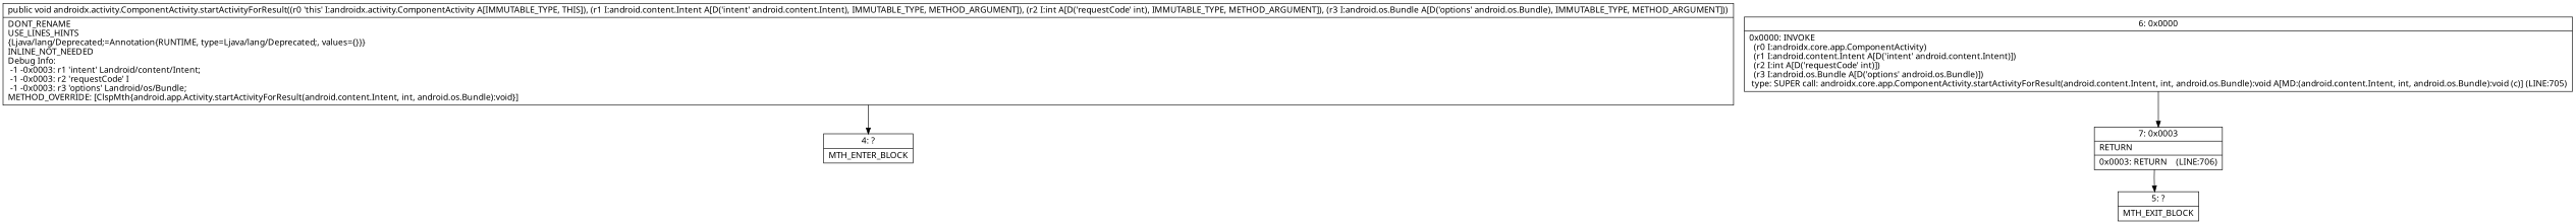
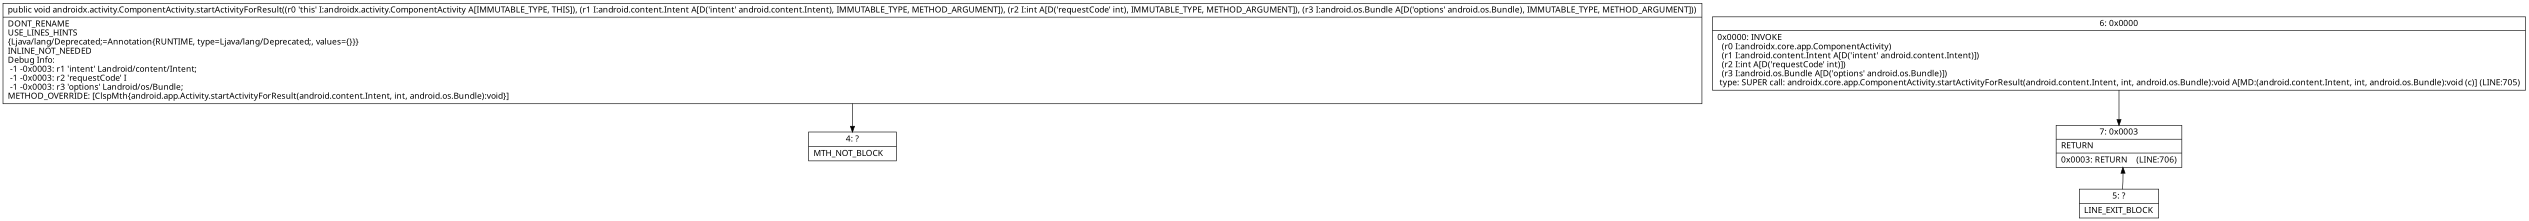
  digraph {
    fontname="Noto Sans"
    node [fontname="Noto Sans" shape=record]
    edge [fontname="Noto Sans"]
-   n1 [label="{4\:\ ?|MTH_ENTER_BLOCK\l}"]
+   n1 [label="{4\:\ ?|MTH_NOT_BLOCK\l}"]
    n2 [label="{6\:\ 0x0000|0x0000: INVOKE  \l  (r0 I:androidx.core.app.ComponentActivity)\l  (r1 I:android.content.Intent A[D('intent' android.content.Intent)])\l  (r2 I:int A[D('requestCode' int)])\l  (r3 I:android.os.Bundle A[D('options' android.os.Bundle)])\l type: SUPER call: androidx.core.app.ComponentActivity.startActivityForResult(android.content.Intent, int, android.os.Bundle):void A[MD:(android.content.Intent, int, android.os.Bundle):void (c)] (LINE:705)\l}"]
    n3 [label="{7\:\ 0x0003|RETURN\l|0x0003: RETURN    (LINE:706)\l}"]
-   n4 [label="{5\:\ ?|MTH_EXIT_BLOCK\l}"]
+   n4 [label="{5\:\ ?|LINE_EXIT_BLOCK\l}"]
    n5 [label="{public void androidx.activity.ComponentActivity.startActivityForResult((r0 'this' I:androidx.activity.ComponentActivity A[IMMUTABLE_TYPE, THIS]), (r1 I:android.content.Intent A[D('intent' android.content.Intent), IMMUTABLE_TYPE, METHOD_ARGUMENT]), (r2 I:int A[D('requestCode' int), IMMUTABLE_TYPE, METHOD_ARGUMENT]), (r3 I:android.os.Bundle A[D('options' android.os.Bundle), IMMUTABLE_TYPE, METHOD_ARGUMENT]))  | DONT_RENAME\lUSE_LINES_HINTS\l\{Ljava\/lang\/Deprecated;=Annotation\{RUNTIME, type=Ljava\/lang\/Deprecated;, values=\{\}\}\}\lINLINE_NOT_NEEDED\lDebug Info:\l  \-1 \-0x0003: r1 'intent' Landroid\/content\/Intent;\l  \-1 \-0x0003: r2 'requestCode' I\l  \-1 \-0x0003: r3 'options' Landroid\/os\/Bundle;\lMETHOD_OVERRIDE: [ClspMth\{android.app.Activity.startActivityForResult(android.content.Intent, int, android.os.Bundle):void\}]\l}"]
    n2 -> n3
-   n3 -> n4
+   n4 -> n3
    n5 -> n1
  }
